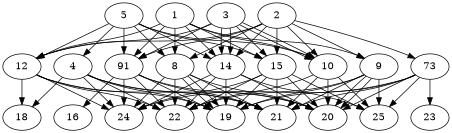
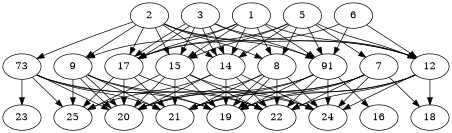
  digraph {
    node [alpha=0.13]
    1 [alpha=0.04 expect_size=29948928]
    8 [alpha=0.05 expect_size=12368896]
    9 [alpha=0.11 expect_size=5547008]
-   10 [alpha=0.01 expect_size=7119872]
+   10 [alpha=0.01 expect_size=7119872 label=17]
    n5 [alpha=0.12 expect_size=38465536 label=91]
    12 [expect_size=48453632]
    14 [expect_size=25639936]
    15 [alpha=0.06 expect_size=15604736]
    19 [alpha=0.05 expect_size=5300224]
    20 [alpha=0.06 expect_size=31692800]
    21 [alpha=0.17 expect_size=34678784]
    22 [expect_size=16748544]
    24 [alpha=0.06 expect_size=16209920]
    25 [alpha=0.18 expect_size=48029696]
    16 [alpha=0.12 expect_size=14191616]
    18 [alpha=0.08 expect_size=41147392]
    2 [alpha=0.09 expect_size=17858560]
    n18 [alpha=0.07 expect_size=23120896 label=73]
    23 [alpha=0.15 expect_size=46443520]
    3 [alpha=0.01 expect_size=18198528]
    5 [alpha=0.19 expect_size=7834624]
-   7 [alpha=0.18 expect_size=51044352 label=4]
+   7 [alpha=0.18 expect_size=51044352]
+   6 [expect_size=25533440]
    1 -> 8
    1 -> 9
    1 -> 10
    1 -> n5
    1 -> 12
    1 -> 14
    1 -> 15
    8 -> 19
    8 -> 19
    8 -> 20
    8 -> 21
    8 -> 22
    8 -> 24
    9 -> 19
    9 -> 20
    9 -> 20
    9 -> 21
    9 -> 22
    9 -> 25
    10 -> 20
    10 -> 21
    10 -> 22
    10 -> 25
    n5 -> 19
    n5 -> 20
    n5 -> 21
    n5 -> 22
    n5 -> 24
    n5 -> 16
    12 -> 19
    12 -> 21
    12 -> 22
    12 -> 24
    12 -> 18
    14 -> 19
    14 -> 20
    14 -> 22
    14 -> 24
    14 -> 25
    15 -> 19
    15 -> 20
    15 -> 21
    15 -> 22
    15 -> 24
    15 -> 25
    2 -> 8
    2 -> 9
    2 -> 10
    2 -> n5
    2 -> 12
    2 -> 14
    2 -> 15
    2 -> n18
    n18 -> 19
    n18 -> 20
    n18 -> 21
    n18 -> 24
    n18 -> 25
    n18 -> 23
    3 -> 10
    3 -> 10
    3 -> n5
    3 -> 12
    3 -> 14
    3 -> 14
    3 -> 15
    5 -> 8
    5 -> 10
    5 -> n5
    5 -> 12
    5 -> 14
    5 -> 15
    5 -> 7
    7 -> 19
    7 -> 20
    7 -> 21
    7 -> 22
    7 -> 24
    7 -> 18
+   6 -> 10
+   6 -> n5
+   6 -> 12
  }
